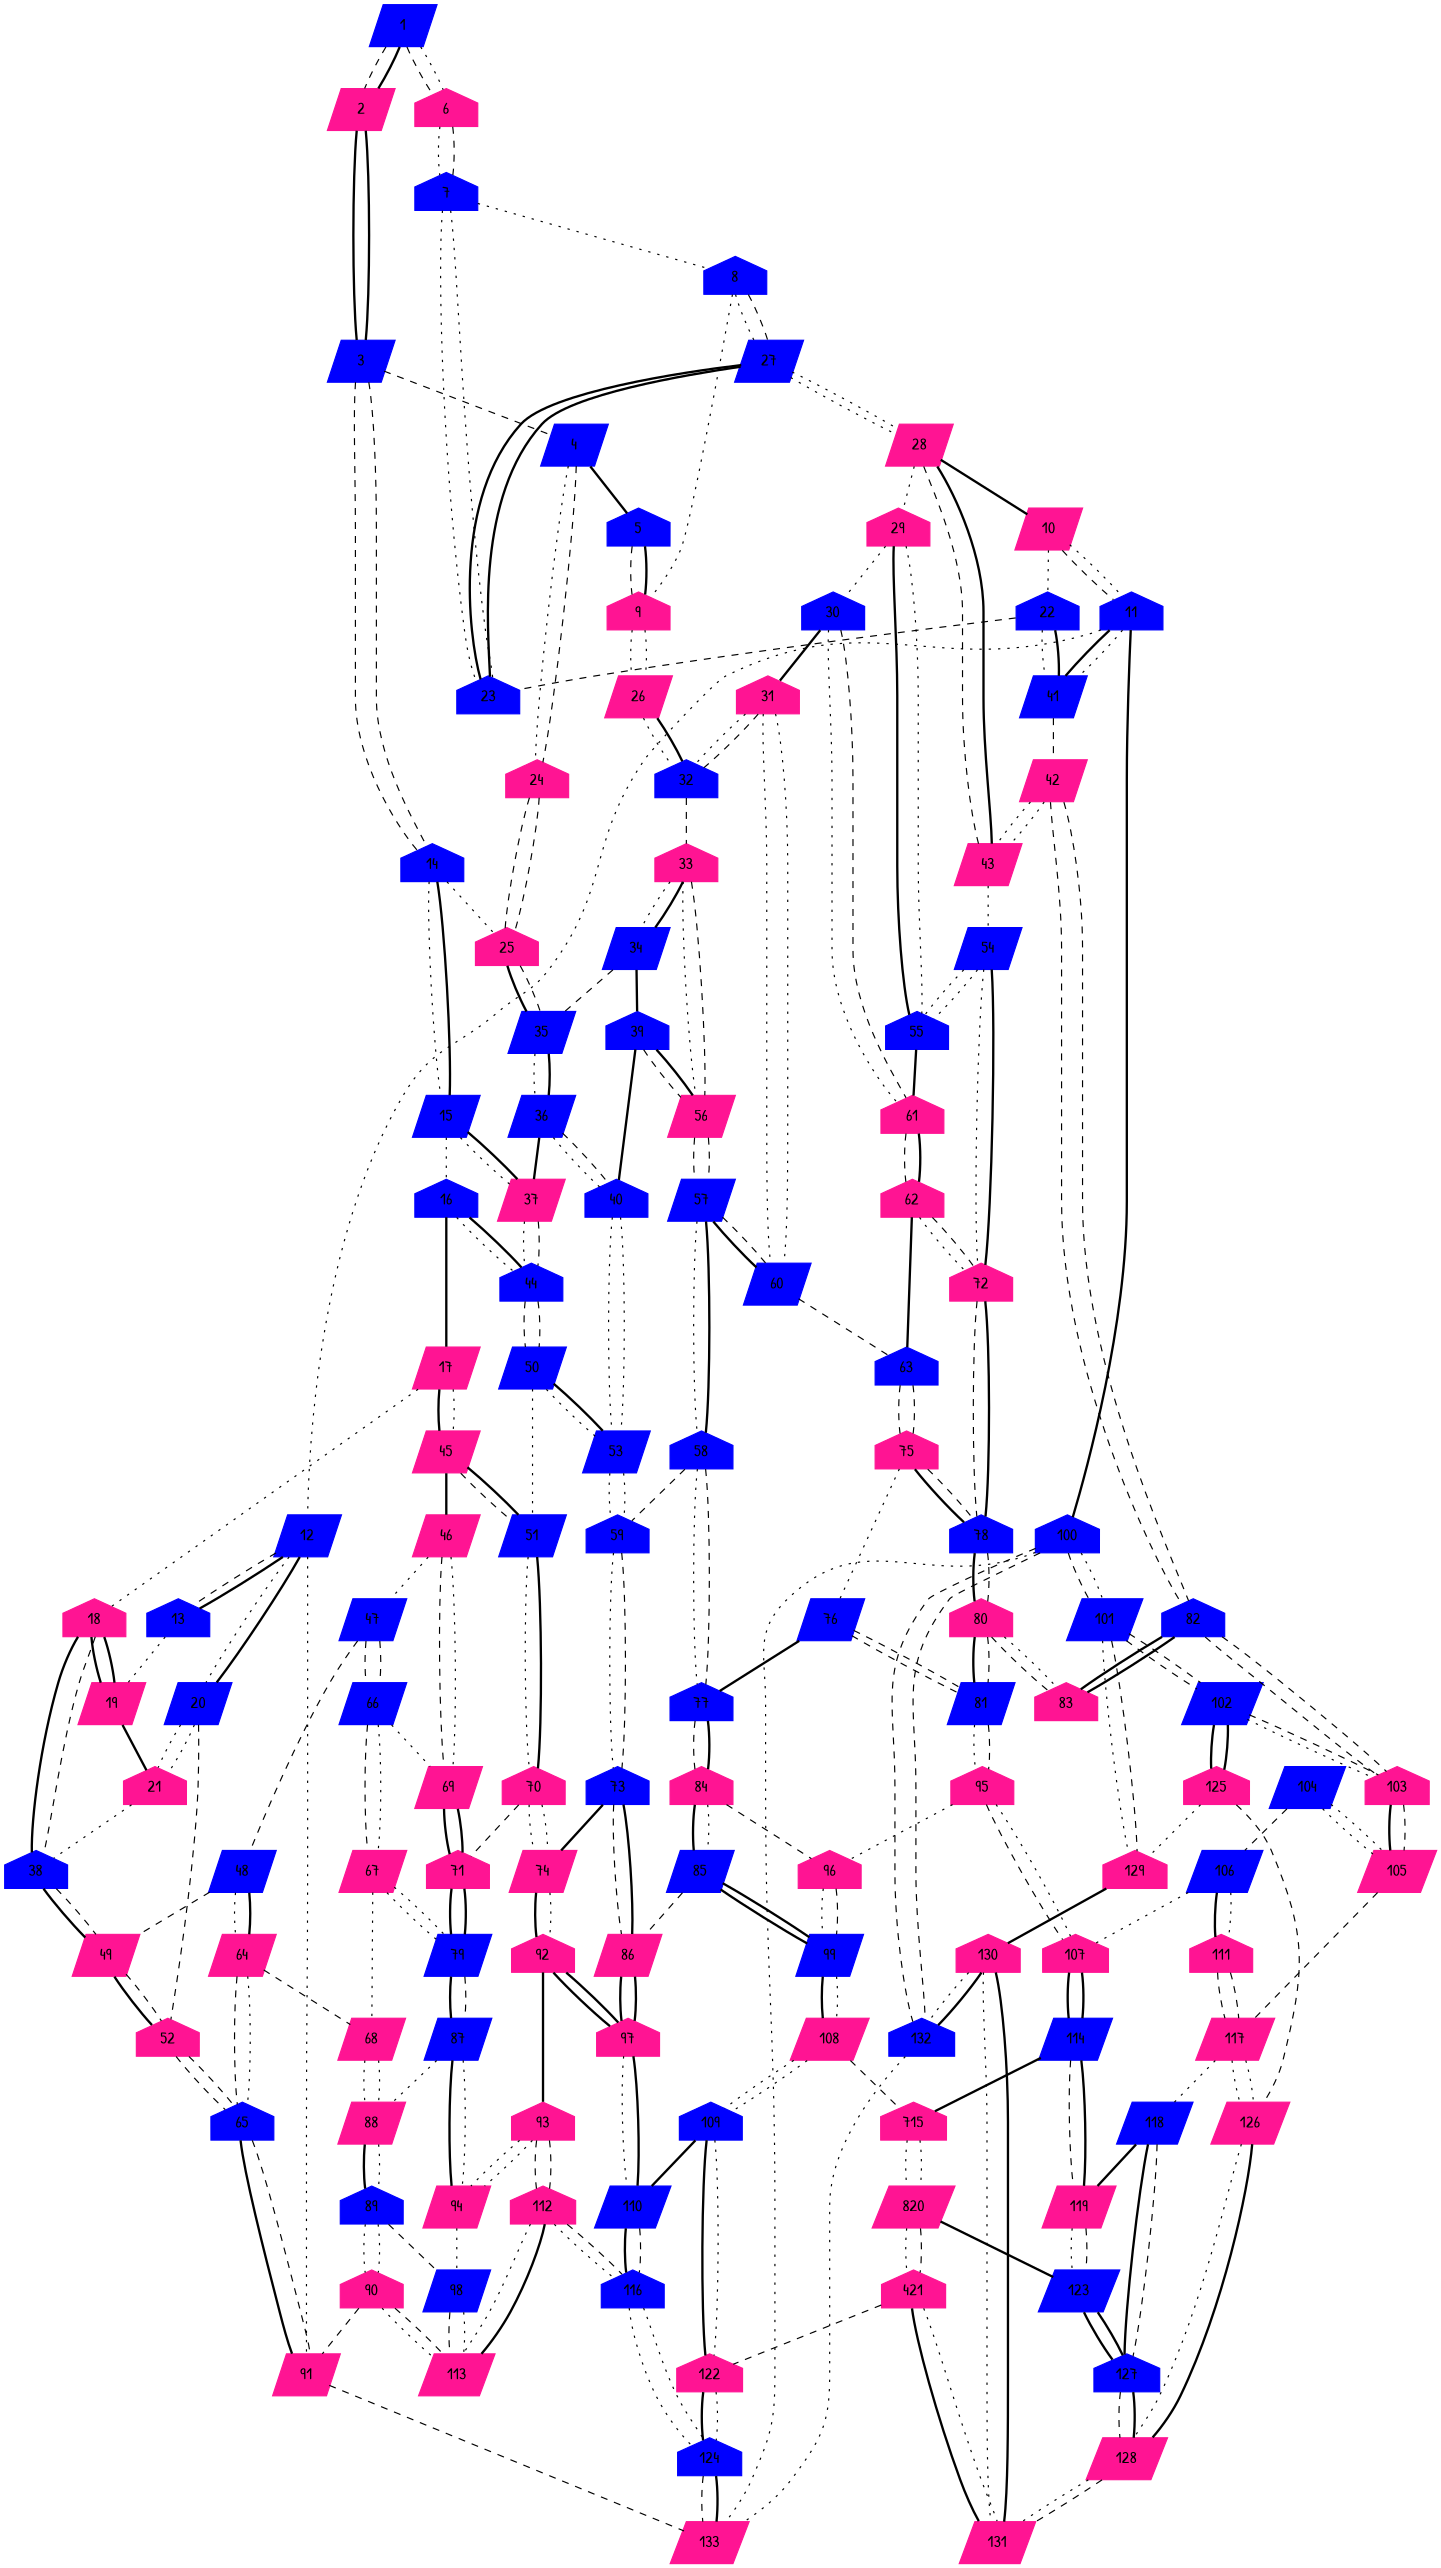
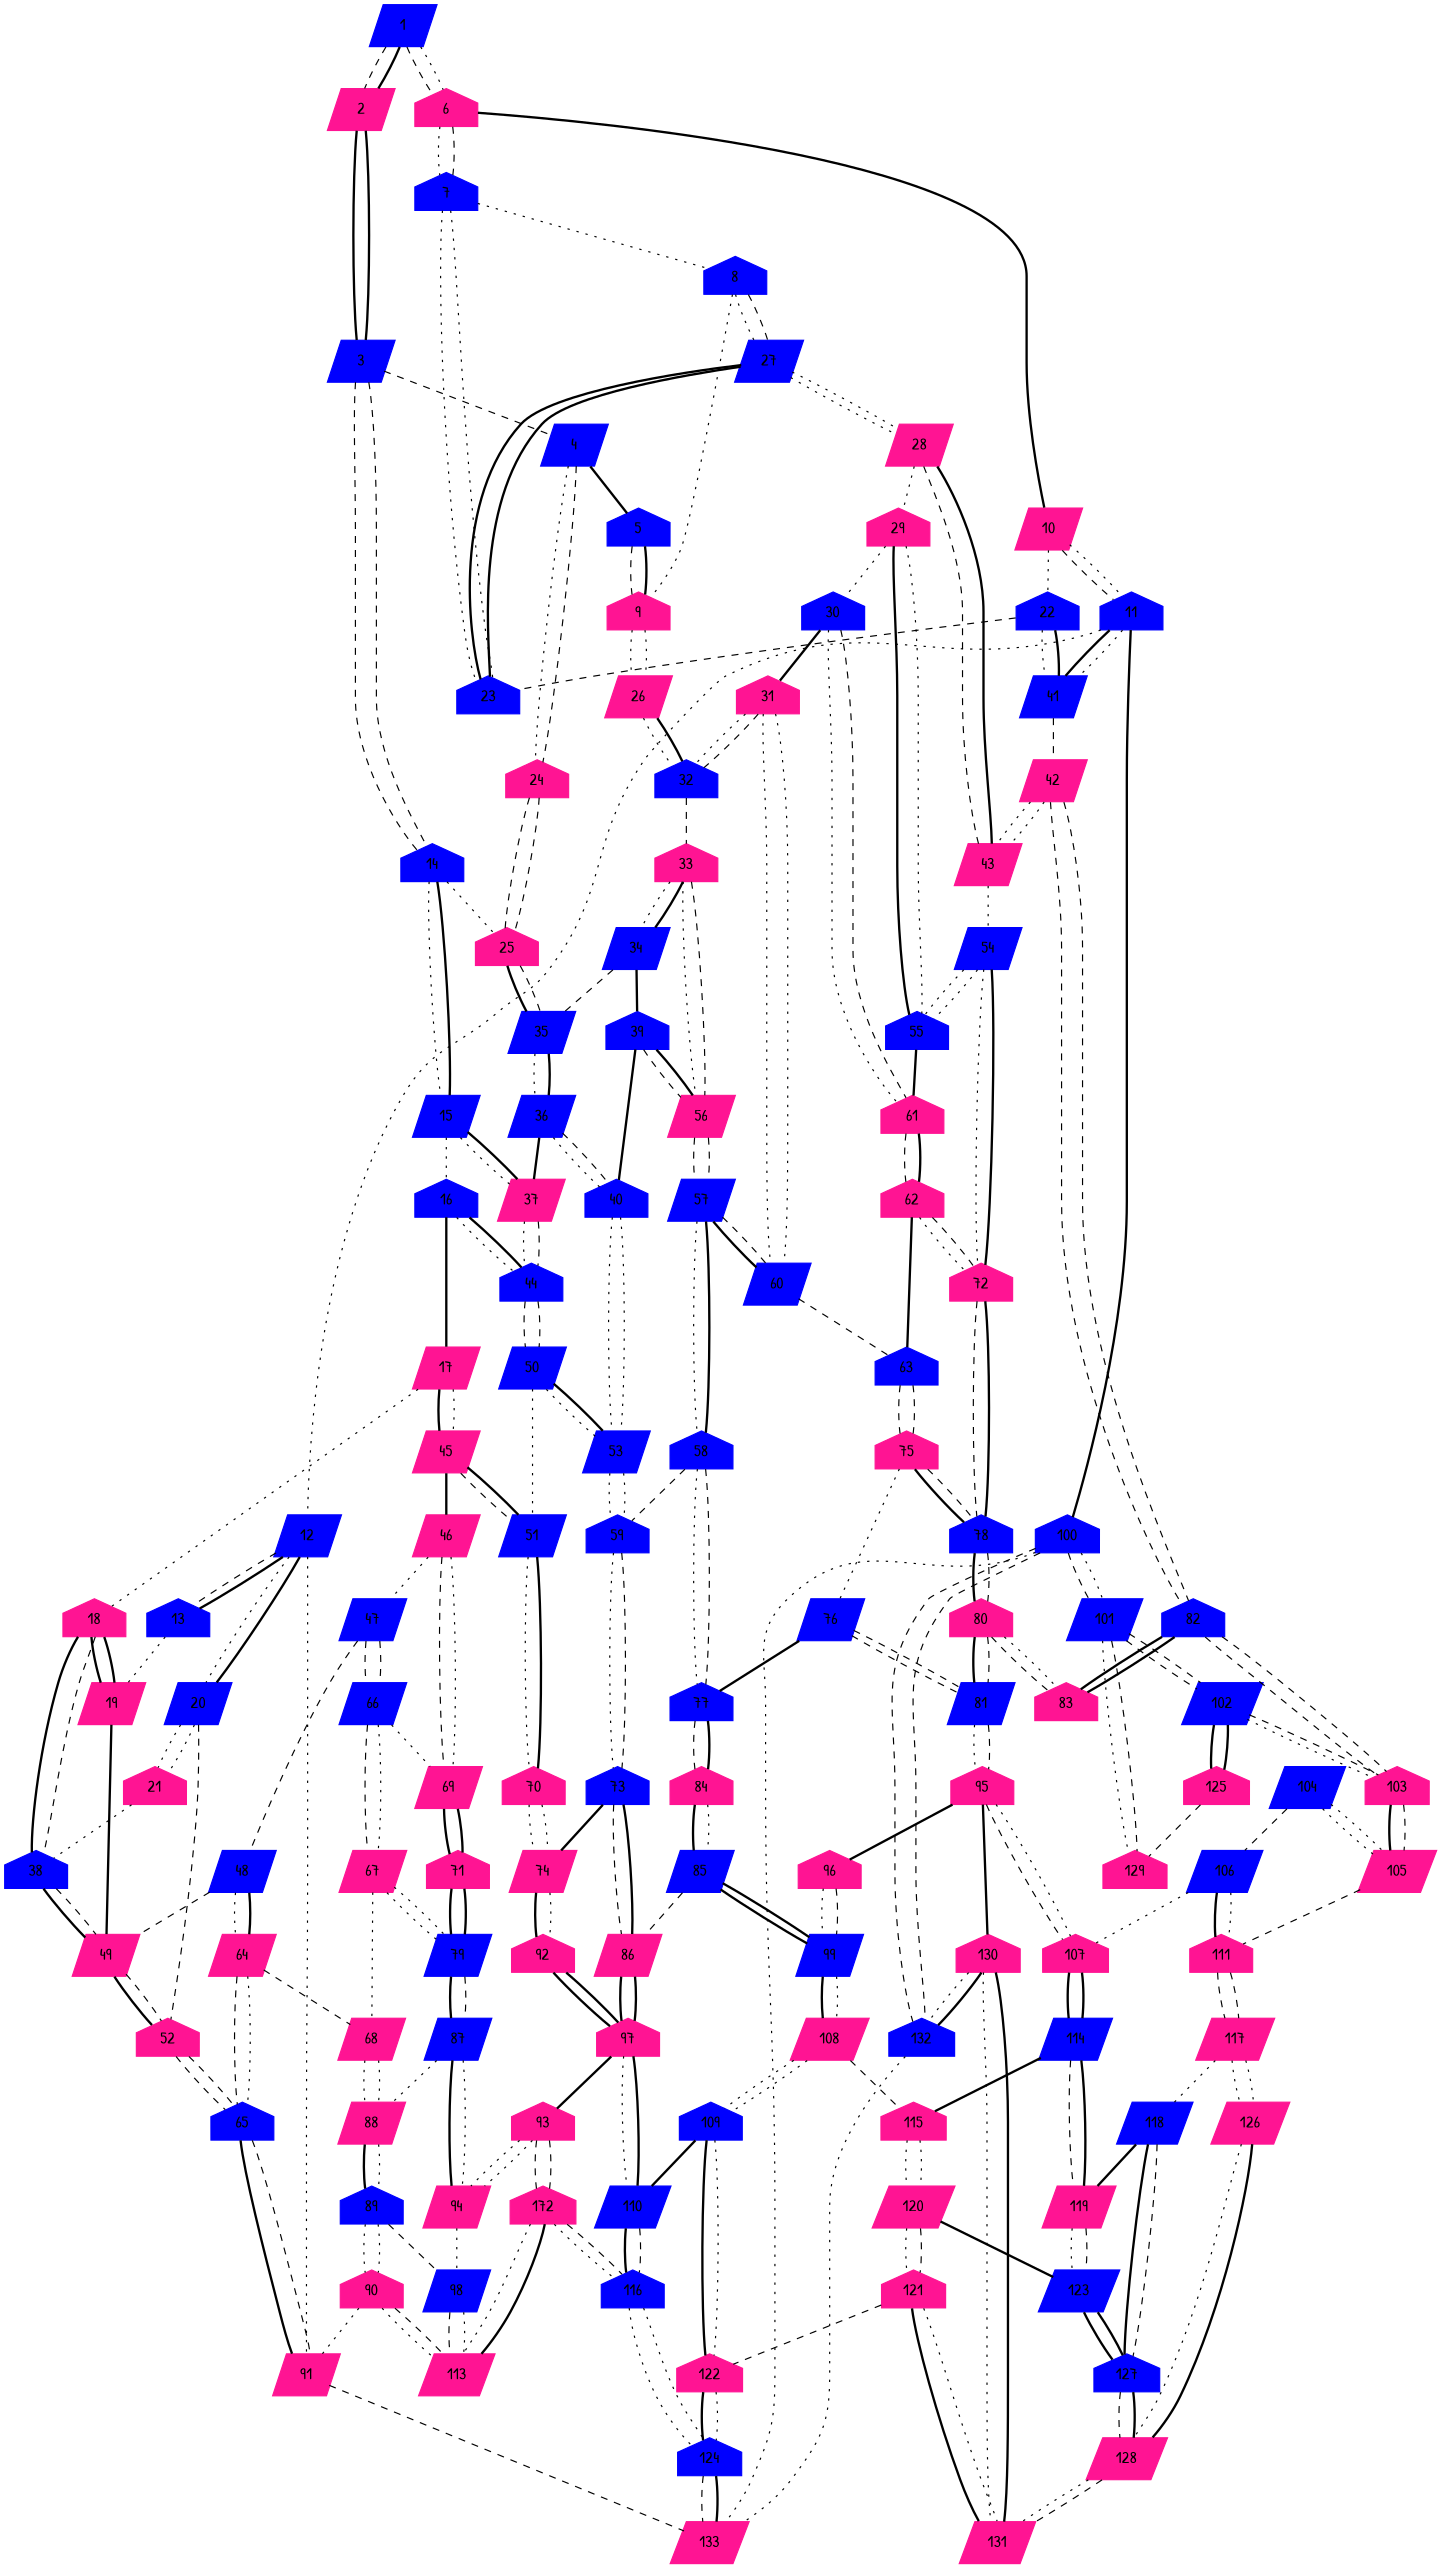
  graph {
    fontname="Patrick Hand"
    node [color=deeppink fontname="Patrick Hand" shape=parallelogram style=filled]
    edge [fontname="Patrick Hand" style=dotted]
    1 [color=blue]
    2
    6 [shape=house]
    3 [color=blue]
    7 [color=blue shape=house]
    10
    4 [color=blue]
    14 [color=blue shape=house]
    5 [color=blue shape=house]
    24 [shape=house]
    15 [color=blue]
    25 [shape=house]
    9 [shape=house]
    26
    8 [color=blue shape=house]
    23 [color=blue shape=house]
    11 [color=blue shape=house]
    22 [color=blue shape=house]
    27 [color=blue]
    28
    32 [color=blue shape=house]
    12 [color=blue]
    41 [color=blue]
    100 [color=blue shape=house]
    13 [color=blue shape=house]
    20 [color=blue]
    91
    42
    133
    101 [color=blue]
    132 [color=blue shape=house]
    19
    21 [shape=house]
    52 [shape=house]
    16 [color=blue shape=house]
    37
    35 [color=blue]
    17
    44 [color=blue shape=house]
    18 [shape=house]
    45
    50 [color=blue]
    38 [color=blue shape=house]
    46
    51 [color=blue]
    49
    65 [color=blue shape=house]
    36 [color=blue]
    33 [shape=house]
    29 [shape=house]
    43
    30 [color=blue shape=house]
    55 [color=blue shape=house]
    54 [color=blue]
    31 [shape=house]
    61 [shape=house]
    60 [color=blue]
    62 [shape=house]
    63 [color=blue shape=house]
    34 [color=blue]
    56
    39 [color=blue shape=house]
    57 [color=blue]
    40 [color=blue shape=house]
    53 [color=blue]
    59 [color=blue shape=house]
    82 [color=blue shape=house]
    83 [shape=house]
    103 [shape=house]
    72 [shape=house]
    47 [color=blue]
    69
    70 [shape=house]
    48 [color=blue]
    66 [color=blue]
    71 [shape=house]
    64
    67
    68
    74
    73 [color=blue shape=house]
    78 [color=blue shape=house]
    58 [color=blue shape=house]
    77 [color=blue shape=house]
    84 [shape=house]
    86
    75 [shape=house]
    76 [color=blue]
    88
    79 [color=blue]
    87 [color=blue]
    89 [color=blue shape=house]
    92 [shape=house]
    80 [shape=house]
    97 [shape=house]
    93 [shape=house]
    81 [color=blue]
    95 [shape=house]
    85 [color=blue]
    96 [shape=house]
    94
    107 [shape=house]
    105
    99 [color=blue]
    108
    110 [color=blue]
    98 [color=blue]
    90 [shape=house]
    113
-   112 [shape=house]
+   112 [shape=house label=172]
    116 [color=blue shape=house]
    114 [color=blue]
    109 [color=blue shape=house]
-   115 [shape=house label=715]
+   115 [shape=house]
    102 [color=blue]
    129 [shape=house]
    125 [shape=house]
    130 [shape=house]
    126
    111 [shape=house]
    104 [color=blue]
    106 [color=blue]
    117
    119
    122 [shape=house]
-   120 [label=820]
+   120
    124 [color=blue shape=house]
    118 [color=blue]
    123 [color=blue]
-   121 [shape=house label=421]
+   121 [shape=house]
    127 [color=blue shape=house]
    128
    131
    1 -- 2 [style=dashed]
    1 -- 2 [style=bold]
    1 -- 6 [style=dashed]
    1 -- 6
    2 -- 3 [style=bold]
    2 -- 3 [style=bold]
    6 -- 7
    6 -- 7 [style=dashed]
-   28 -- 10 [style=bold]
+   6 -- 10 [style=bold]
    3 -- 4 [style=dashed]
    3 -- 14 [style=dashed]
    3 -- 14 [style=dashed]
    7 -- 8
    7 -- 23
    7 -- 23
    10 -- 11 [style=dashed]
    10 -- 11
    10 -- 22
    4 -- 5 [style=bold]
    4 -- 24
    4 -- 24 [style=dashed]
    14 -- 15
    14 -- 15 [style=bold]
    14 -- 25
    5 -- 9 [style=dashed]
    5 -- 9 [style=bold]
    24 -- 25 [style=dashed]
    24 -- 25 [style=dashed]
    15 -- 16
    15 -- 37
    15 -- 37 [style=bold]
    25 -- 35 [style=bold]
    25 -- 35 [style=dashed]
    9 -- 26
    9 -- 26
    26 -- 32
    26 -- 32 [style=bold]
    8 -- 9
    8 -- 27
    8 -- 27 [style=dashed]
    23 -- 27 [style=bold]
    23 -- 27 [style=bold]
    11 -- 12
    11 -- 41 [style=bold]
    11 -- 41
    11 -- 100 [style=bold]
    22 -- 23 [style=dashed]
    22 -- 41
    22 -- 41 [style=bold]
    27 -- 28
    27 -- 28
    28 -- 29
    28 -- 43 [style=dashed]
    28 -- 43 [style=bold]
    32 -- 33 [style=dashed]
    12 -- 13 [style=dashed]
    12 -- 13 [style=bold]
    12 -- 20
    12 -- 20 [style=bold]
    12 -- 91
    41 -- 42 [style=dashed]
    100 -- 133
    100 -- 101 [style=dashed]
    100 -- 101
    100 -- 132 [style=dashed]
    100 -- 132 [style=dashed]
    13 -- 19
    20 -- 21
    20 -- 21
    20 -- 52 [style=dashed]
    91 -- 133 [style=dashed]
    42 -- 43
    42 -- 43
    42 -- 82 [style=dashed]
    42 -- 82 [style=dashed]
    101 -- 102 [style=dashed]
    101 -- 102 [style=dashed]
    101 -- 129
    101 -- 129 [style=dashed]
    132 -- 133
-   19 -- 21 [style=bold]
+   19 -- 49 [style=bold]
    21 -- 38
    52 -- 65 [style=dashed]
    52 -- 65 [style=dashed]
    16 -- 17 [style=bold]
    16 -- 44
    16 -- 44 [style=bold]
    37 -- 44
    37 -- 44 [style=dashed]
    35 -- 36
    35 -- 36 [style=bold]
    17 -- 18
    17 -- 45 [style=bold]
    17 -- 45
    44 -- 50 [style=dashed]
    44 -- 50 [style=dashed]
    18 -- 19 [style=bold]
    18 -- 19 [style=bold]
    18 -- 38 [style=bold]
    18 -- 38 [style=dashed]
    45 -- 46 [style=bold]
    45 -- 51 [style=dashed]
    45 -- 51 [style=bold]
    50 -- 51
    50 -- 53
    50 -- 53 [style=bold]
    38 -- 49 [style=bold]
    38 -- 49 [style=dashed]
    46 -- 47
    46 -- 69 [style=dashed]
    46 -- 69
    51 -- 70
    51 -- 70 [style=bold]
    49 -- 52 [style=bold]
    49 -- 52 [style=dashed]
    65 -- 91 [style=bold]
    65 -- 91 [style=dashed]
    36 -- 37 [style=bold]
    36 -- 40
    36 -- 40 [style=dashed]
    33 -- 34
    33 -- 34 [style=bold]
    33 -- 56
    33 -- 56 [style=dashed]
    29 -- 30
    29 -- 55 [style=bold]
    29 -- 55
    43 -- 54
    30 -- 31 [style=bold]
    30 -- 61
    30 -- 61 [style=dashed]
    55 -- 61 [style=bold]
    54 -- 55
    54 -- 55
    54 -- 72
    54 -- 72 [style=bold]
    31 -- 32
    31 -- 32 [style=dashed]
    31 -- 60
    31 -- 60
    61 -- 62 [style=dashed]
    61 -- 62 [style=bold]
    60 -- 63 [style=dashed]
    62 -- 63 [style=bold]
    62 -- 72
    62 -- 72 [style=dashed]
    63 -- 75 [style=dashed]
    63 -- 75 [style=dashed]
    34 -- 35 [style=dashed]
    34 -- 39 [style=bold]
    56 -- 57 [style=dashed]
    56 -- 57 [style=dashed]
    39 -- 56 [style=dashed]
    39 -- 56 [style=bold]
    39 -- 40 [style=bold]
    57 -- 60 [style=bold]
    57 -- 60 [style=dashed]
    57 -- 58
    57 -- 58 [style=bold]
    40 -- 53
    40 -- 53
    53 -- 59
    53 -- 59
    59 -- 73
    59 -- 73 [style=dashed]
    82 -- 83 [style=bold]
    82 -- 83 [style=bold]
    82 -- 103 [style=dashed]
    82 -- 103 [style=dashed]
    103 -- 105 [style=bold]
    103 -- 105 [style=dashed]
    72 -- 78 [style=dashed]
    72 -- 78 [style=bold]
    47 -- 48 [style=dashed]
    47 -- 66 [style=dashed]
    47 -- 66 [style=dashed]
    69 -- 71 [style=bold]
    69 -- 71 [style=bold]
-   70 -- 71 [style=dashed]
    70 -- 74
    70 -- 74
    48 -- 49 [style=dashed]
    48 -- 64
    48 -- 64 [style=bold]
    66 -- 69
    66 -- 67 [style=dashed]
    66 -- 67
    71 -- 79 [style=bold]
    71 -- 79 [style=bold]
    64 -- 65 [style=dashed]
    64 -- 65
    64 -- 68 [style=dashed]
    67 -- 68
    67 -- 79
    67 -- 79
    68 -- 88
    68 -- 88
    74 -- 92 [style=bold]
    74 -- 92
    73 -- 74 [style=bold]
    73 -- 86 [style=dashed]
    73 -- 86 [style=bold]
    78 -- 80 [style=bold]
    78 -- 80 [style=dashed]
    58 -- 59 [style=dashed]
    58 -- 77
    58 -- 77 [style=dashed]
    77 -- 84 [style=dashed]
    77 -- 84 [style=bold]
    84 -- 85 [style=bold]
    84 -- 85
-   84 -- 96 [style=dashed]
    86 -- 97 [style=bold]
    86 -- 97 [style=bold]
    75 -- 78 [style=bold]
    75 -- 78 [style=dashed]
    75 -- 76
    76 -- 77 [style=bold]
    76 -- 81 [style=dashed]
    76 -- 81 [style=dashed]
    88 -- 89 [style=bold]
    88 -- 89
    79 -- 87 [style=bold]
    79 -- 87 [style=dashed]
    87 -- 88
    87 -- 94 [style=bold]
    87 -- 94
    89 -- 98 [style=dashed]
    89 -- 90
    89 -- 90
    92 -- 97 [style=bold]
    92 -- 97 [style=bold]
-   92 -- 93 [style=bold]
+   97 -- 93 [style=bold]
    80 -- 83 [style=dashed]
    80 -- 83
    80 -- 81 [style=bold]
    80 -- 81 [style=dashed]
    97 -- 110
    97 -- 110 [style=bold]
    93 -- 94
    93 -- 94
    93 -- 112 [style=dashed]
    93 -- 112 [style=dashed]
    81 -- 95
    81 -- 95 [style=dashed]
-   95 -- 96
+   95 -- 96 [style=bold]
    95 -- 107 [style=dashed]
    95 -- 107
    85 -- 86 [style=dashed]
    85 -- 99 [style=bold]
    85 -- 99 [style=bold]
    96 -- 99
    96 -- 99 [style=dashed]
    94 -- 98
    107 -- 114 [style=bold]
    107 -- 114 [style=bold]
-   105 -- 117 [style=dashed]
+   105 -- 111 [style=dashed]
    99 -- 108 [style=bold]
    99 -- 108
    108 -- 109
    108 -- 109
    108 -- 115 [style=dashed]
    110 -- 116 [style=bold]
    110 -- 116 [style=dashed]
    98 -- 113 [style=dashed]
    98 -- 113
-   90 -- 91 [style=dashed]
+   90 -- 91
    90 -- 113
    90 -- 113 [style=dashed]
    112 -- 113
    112 -- 113 [style=bold]
    112 -- 116
    112 -- 116 [style=dashed]
    116 -- 124
    116 -- 124
    114 -- 115 [style=bold]
    114 -- 119 [style=dashed]
    114 -- 119 [style=bold]
    109 -- 110 [style=bold]
    109 -- 122 [style=bold]
    109 -- 122
    115 -- 120
    115 -- 120
    102 -- 103
    102 -- 103 [style=dashed]
    102 -- 125 [style=bold]
    102 -- 125 [style=bold]
-   129 -- 130 [style=bold]
-   125 -- 129
-   125 -- 126 [style=dashed]
+   95 -- 130 [style=bold]
+   125 -- 129 [style=dashed]
    130 -- 132
    130 -- 132 [style=bold]
    130 -- 131
    130 -- 131 [style=bold]
    126 -- 128
    126 -- 128 [style=bold]
    111 -- 117 [style=dashed]
    111 -- 117 [style=dashed]
    104 -- 105
    104 -- 105
    104 -- 106 [style=dashed]
    106 -- 107
    106 -- 111 [style=bold]
    106 -- 111
    117 -- 126
    117 -- 126
    117 -- 118
    119 -- 123
    119 -- 123 [style=dashed]
    122 -- 124 [style=bold]
    122 -- 124
    120 -- 123 [style=bold]
    120 -- 121
    120 -- 121 [style=dashed]
    124 -- 133 [style=dashed]
    124 -- 133 [style=bold]
    118 -- 119 [style=bold]
    118 -- 127 [style=bold]
    118 -- 127 [style=dashed]
    123 -- 127 [style=bold]
    123 -- 127 [style=bold]
    121 -- 122 [style=dashed]
    121 -- 131 [style=bold]
    121 -- 131
    127 -- 128 [style=dashed]
    127 -- 128 [style=bold]
    128 -- 131
    128 -- 131 [style=dashed]
  }
